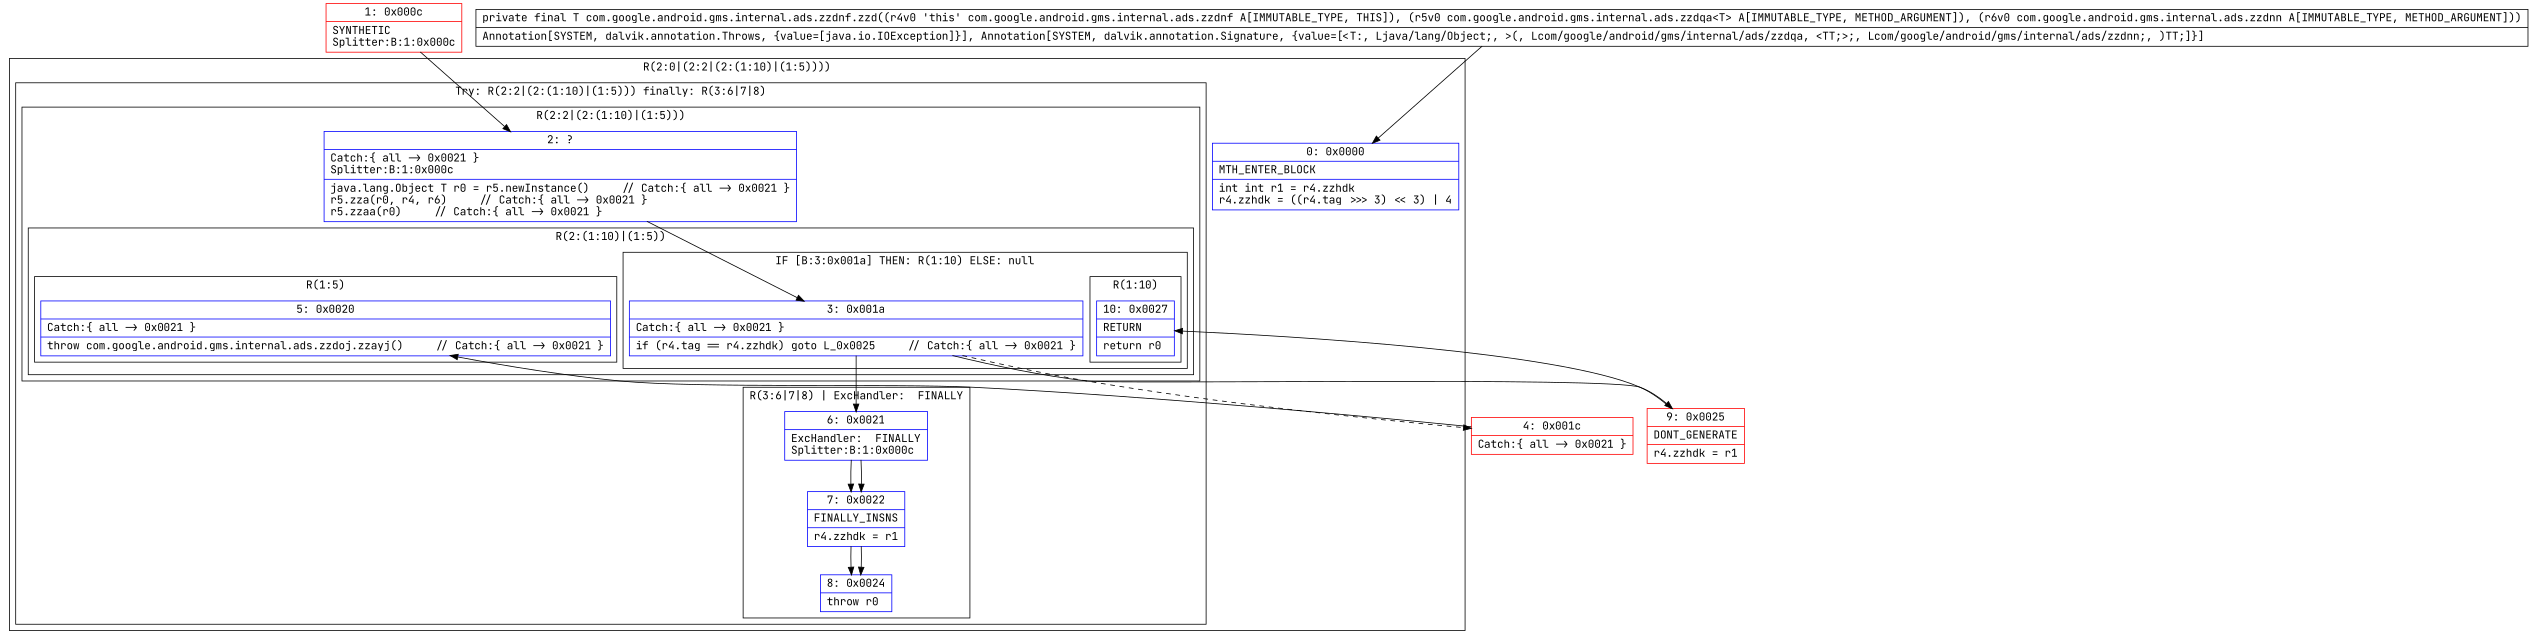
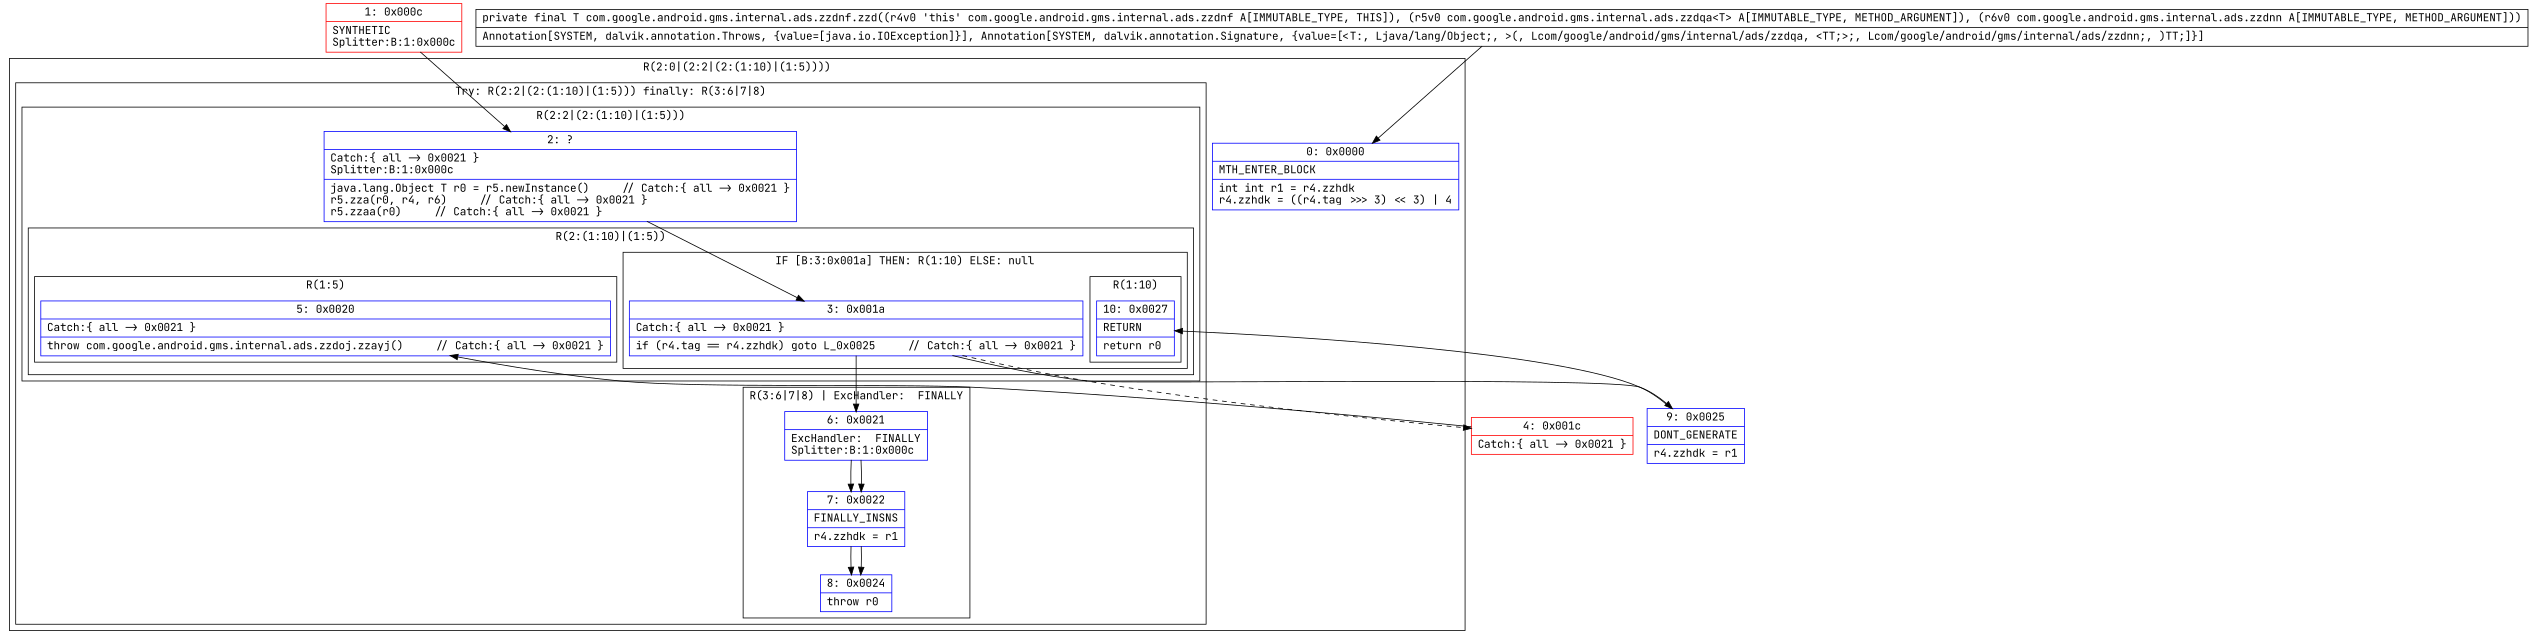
  digraph {
    fontname="JetBrains Mono"
    node [color=blue fontname="JetBrains Mono" shape=record]
    edge [fontname="JetBrains Mono"]
    n1 [label="{10\:\ 0x0027|RETURN\l|return r0\l}"]
    n2 [label="{3\:\ 0x001a|Catch:\{ all \-\> 0x0021 \}\l|if (r4.tag == r4.zzhdk) goto L_0x0025     \/\/ Catch:\{ all \-\> 0x0021 \}\l}"]
    n3 [label="{5\:\ 0x0020|Catch:\{ all \-\> 0x0021 \}\l|throw com.google.android.gms.internal.ads.zzdoj.zzayj()     \/\/ Catch:\{ all \-\> 0x0021 \}\l}"]
    n4 [label="{2\:\ ?|Catch:\{ all \-\> 0x0021 \}\lSplitter:B:1:0x000c\l|java.lang.Object T r0 = r5.newInstance()     \/\/ Catch:\{ all \-\> 0x0021 \}\lr5.zza(r0, r4, r6)     \/\/ Catch:\{ all \-\> 0x0021 \}\lr5.zzaa(r0)     \/\/ Catch:\{ all \-\> 0x0021 \}\l}"]
    n5 [label="{6\:\ 0x0021|ExcHandler:  FINALLY\lSplitter:B:1:0x000c\l}"]
    n6 [label="{7\:\ 0x0022|FINALLY_INSNS\l|r4.zzhdk = r1\l}"]
    n7 [label="{8\:\ 0x0024|throw r0\l}"]
    n8 [label="{0\:\ 0x0000|MTH_ENTER_BLOCK\l|int int r1 = r4.zzhdk\lr4.zzhdk = ((r4.tag \>\>\> 3) \<\< 3) \| 4\l}"]
    n9 [color=red label="{4\:\ 0x001c|Catch:\{ all \-\> 0x0021 \}\l}"]
-   n10 [color=red label="{9\:\ 0x0025|DONT_GENERATE\l|r4.zzhdk = r1\l}"]
+   n10 [label="{9\:\ 0x0025|DONT_GENERATE\l|r4.zzhdk = r1\l}"]
    n11 [color=red label="{1\:\ 0x000c|SYNTHETIC\lSplitter:B:1:0x000c\l}"]
    n12 [label="{private final T com.google.android.gms.internal.ads.zzdnf.zzd((r4v0 'this' com.google.android.gms.internal.ads.zzdnf A[IMMUTABLE_TYPE, THIS]), (r5v0 com.google.android.gms.internal.ads.zzdqa\<T\> A[IMMUTABLE_TYPE, METHOD_ARGUMENT]), (r6v0 com.google.android.gms.internal.ads.zzdnn A[IMMUTABLE_TYPE, METHOD_ARGUMENT]))  | Annotation[SYSTEM, dalvik.annotation.Throws, \{value=[java.io.IOException]\}], Annotation[SYSTEM, dalvik.annotation.Signature, \{value=[\<T:, Ljava\/lang\/Object;, \>(, Lcom\/google\/android\/gms\/internal\/ads\/zzdqa, \<TT;\>;, Lcom\/google\/android\/gms\/internal\/ads\/zzdnn;, )TT;]\}]\l}" color=""]
    subgraph cluster_1 {
      label="R(2:0|(2:2|(2:(1:10)|(1:5))))"
      n8
      subgraph cluster_2 {
        label="Try: R(2:2|(2:(1:10)|(1:5))) finally: R(3:6|7|8)"
        subgraph cluster_3 {
          label="R(2:2|(2:(1:10)|(1:5)))"
          n4
          subgraph cluster_4 {
            label="R(2:(1:10)|(1:5))"
            subgraph cluster_5 {
              label="IF [B:3:0x001a] THEN: R(1:10) ELSE: null"
              n2
              subgraph cluster_6 {
                label="R(1:10)"
                n1
              }
            }
            subgraph cluster_7 {
              label="R(1:5)"
              n3
            }
          }
        }
        subgraph cluster_8 {
          label="R(3:6|7|8) | ExcHandler:  FINALLY\l"
          n5
          n6
          n7
        }
      }
    }
    subgraph cluster_9 {
      label="R(3:6|7|8) | ExcHandler:  FINALLY\l"
    }
    n2 -> n5
    n2 -> n9 [style=dashed]
    n2 -> n10
    n4 -> n2
    n5 -> n6
    n5 -> n6
    n6 -> n7
    n6 -> n7
    n9 -> n3
    n10 -> n1
    n11 -> n4
    n12 -> n8
  }
